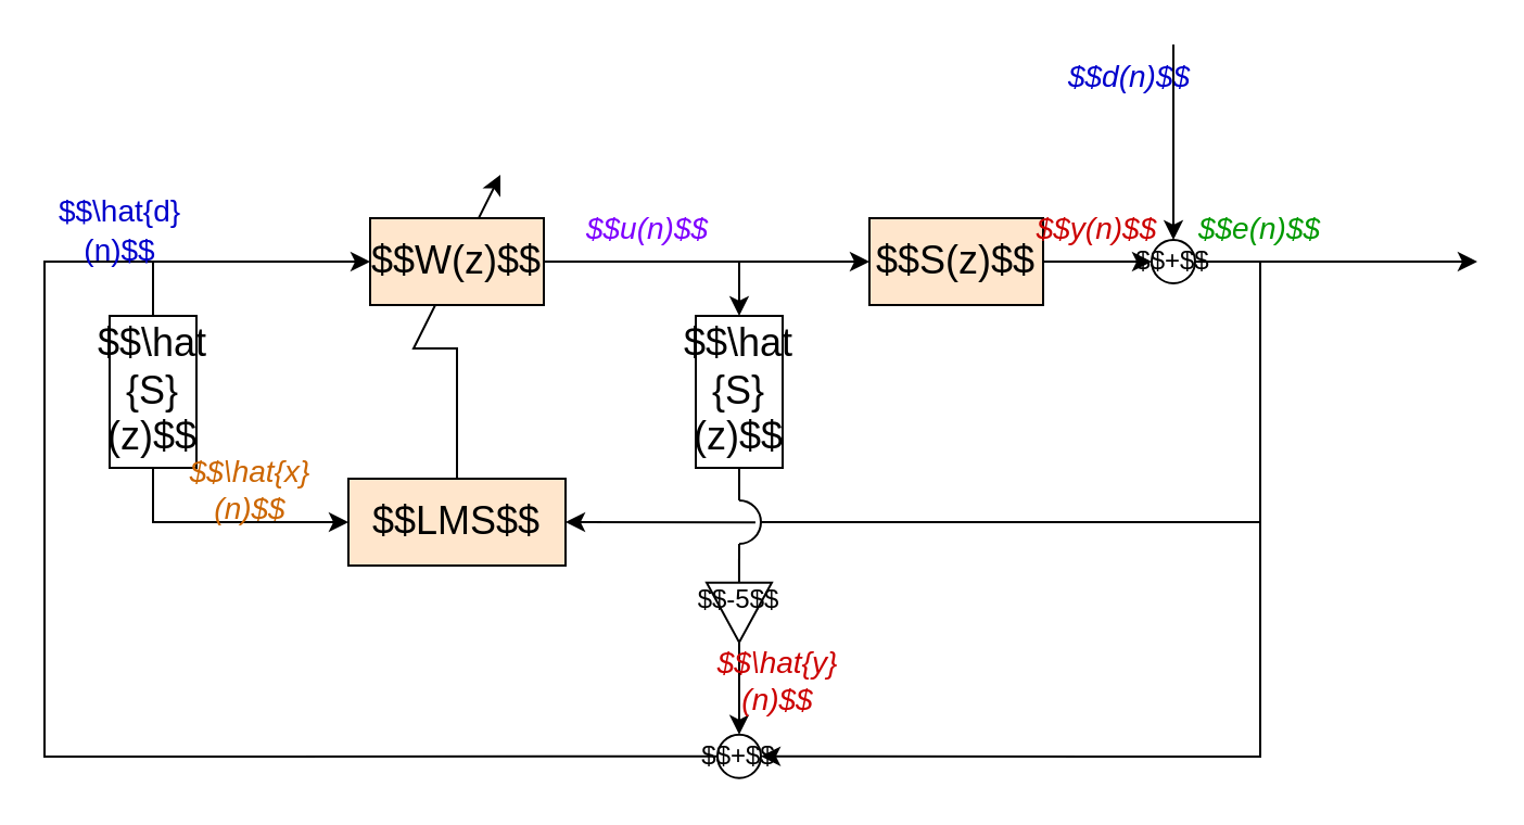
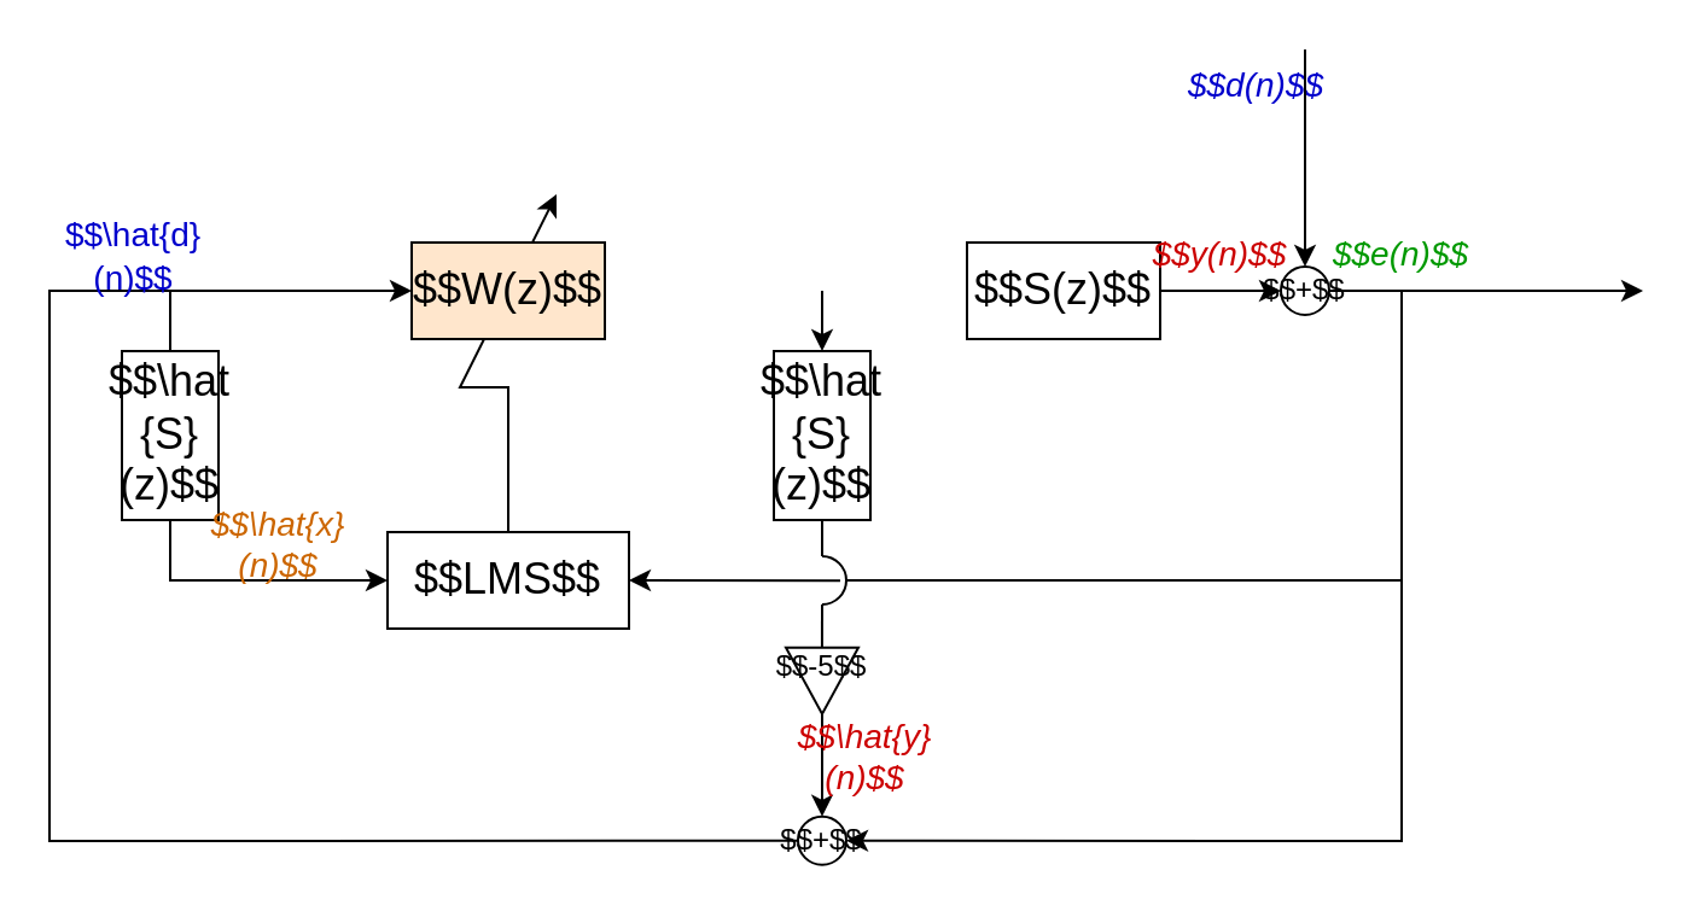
  <mxCell id="0" />
  <mxCell id="1" parent="0" />
  <mxCell id="2" value="" style="endArrow=none;html=1;rounded=0;exitX=0.498;exitY=0.138;exitDx=0;exitDy=0;exitPerimeter=0;" parent="1" source="28" edge="1"><mxGeometry width="50" height="50" relative="1" as="geometry"><mxPoint x="340" y="270" as="sourcePoint" /><mxPoint x="340" y="250" as="targetPoint" /></mxGeometry></mxCell>
- <mxCell id="3" style="edgeStyle=orthogonalEdgeStyle;rounded=0;orthogonalLoop=1;jettySize=auto;html=1;" parent="1" source="9" target="7" edge="1"><mxGeometry relative="1" as="geometry" /></mxCell>
- <mxCell id="4" value="&lt;font style=&quot;font-size: 18px;&quot;&gt;$$LMS$$&lt;/font&gt;" style="rounded=0;whiteSpace=wrap;html=1;fillColor=#ffe6cc;" parent="1" vertex="1"><mxGeometry x="160" y="220" width="100" height="40" as="geometry" /></mxCell>
+ <mxCell id="4" value="&lt;font style=&quot;font-size: 18px;&quot;&gt;$$LMS$$&lt;/font&gt;" style="rounded=0;whiteSpace=wrap;html=1;" parent="1" vertex="1"><mxGeometry x="160" y="220" width="100" height="40" as="geometry" /></mxCell>
  <mxCell id="5" value="" style="endArrow=classic;html=1;rounded=0;entryX=0;entryY=0.5;entryDx=0;entryDy=0;" parent="1" target="4" edge="1"><mxGeometry width="50" height="50" relative="1" as="geometry"><mxPoint x="70" y="120" as="sourcePoint" /><mxPoint x="150" y="180" as="targetPoint" /><Array as="points"><mxPoint x="70" y="210" /><mxPoint x="70" y="240" /></Array></mxGeometry></mxCell>
  <mxCell id="6" style="edgeStyle=orthogonalEdgeStyle;rounded=0;orthogonalLoop=1;jettySize=auto;html=1;entryX=0;entryY=0.5;entryDx=0;entryDy=0;" parent="1" source="7" target="31" edge="1"><mxGeometry relative="1" as="geometry" /></mxCell>
- <mxCell id="7" value="&lt;font style=&quot;font-size: 18px;&quot;&gt;$$S(z)$$&lt;/font&gt;" style="rounded=0;whiteSpace=wrap;html=1;fillColor=#ffe6cc;" parent="1" vertex="1"><mxGeometry x="400" y="100" width="80" height="40" as="geometry" /></mxCell>
+ <mxCell id="7" value="&lt;font style=&quot;font-size: 18px;&quot;&gt;$$S(z)$$&lt;/font&gt;" style="rounded=0;whiteSpace=wrap;html=1;" parent="1" vertex="1"><mxGeometry x="400" y="100" width="80" height="40" as="geometry" /></mxCell>
  <mxCell id="8" value="" style="endArrow=classic;html=1;rounded=0;exitX=0.5;exitY=0;exitDx=0;exitDy=0;" parent="1" source="4" edge="1"><mxGeometry width="50" height="50" relative="1" as="geometry"><mxPoint x="200" y="200" as="sourcePoint" /><mxPoint x="230" y="80" as="targetPoint" /><Array as="points"><mxPoint x="210" y="160" /><mxPoint x="190" y="160" /></Array></mxGeometry></mxCell>
  <mxCell id="9" value="&lt;font style=&quot;font-size: 18px;&quot;&gt;$$W(z)$$&lt;/font&gt;" style="rounded=0;whiteSpace=wrap;html=1;fillColor=#ffe6cc;" parent="1" vertex="1"><mxGeometry x="170" y="100" width="80" height="40" as="geometry" /></mxCell>
  <mxCell id="10" value="&lt;font size=&quot;1&quot; color=&quot;#0000cc&quot;&gt;&lt;i style=&quot;font-size: 14px;&quot;&gt;$$d(n)$$&lt;/i&gt;&lt;/font&gt;" style="text;html=1;strokeColor=none;fillColor=none;align=center;verticalAlign=middle;whiteSpace=wrap;rounded=0;" parent="1" vertex="1"><mxGeometry x="490" y="20" width="60" height="30" as="geometry" /></mxCell>
  <mxCell id="11" value="&lt;font size=&quot;1&quot; color=&quot;#cc0000&quot;&gt;&lt;i style=&quot;font-size: 14px;&quot;&gt;$$y(n)$$&lt;/i&gt;&lt;/font&gt;" style="text;html=1;strokeColor=none;fillColor=none;align=center;verticalAlign=middle;whiteSpace=wrap;rounded=0;" parent="1" vertex="1"><mxGeometry x="475" y="90" width="60" height="30" as="geometry" /></mxCell>
  <mxCell id="12" value="&lt;font size=&quot;1&quot; color=&quot;#009900&quot;&gt;&lt;i style=&quot;font-size: 14px;&quot;&gt;$$e(n)$$&lt;/i&gt;&lt;/font&gt;" style="text;html=1;strokeColor=none;fillColor=none;align=center;verticalAlign=middle;whiteSpace=wrap;rounded=0;" parent="1" vertex="1"><mxGeometry x="550" y="90" width="60" height="30" as="geometry" /></mxCell>
- <mxCell id="13" value="&lt;font size=&quot;1&quot; color=&quot;#7f00ff&quot;&gt;&lt;i style=&quot;font-size: 14px;&quot;&gt;$$u(n)$$&lt;/i&gt;&lt;/font&gt;" style="text;html=1;strokeColor=none;fillColor=none;align=center;verticalAlign=middle;whiteSpace=wrap;rounded=0;" parent="1" vertex="1"><mxGeometry x="267.5" y="90" width="60" height="30" as="geometry" /></mxCell>
  <mxCell id="14" value="&lt;font style=&quot;font-size: 18px;&quot;&gt;$$\hat {S}(z)$$&lt;/font&gt;" style="rounded=0;whiteSpace=wrap;html=1;" parent="1" vertex="1"><mxGeometry x="50" y="145" width="40" height="70" as="geometry" /></mxCell>
  <mxCell id="15" value="&lt;font size=&quot;1&quot; color=&quot;#cc6600&quot;&gt;&lt;i style=&quot;font-size: 14px;&quot;&gt;$$\hat{x}(n)$$&lt;/i&gt;&lt;/font&gt;" style="text;html=1;strokeColor=none;fillColor=none;align=center;verticalAlign=middle;whiteSpace=wrap;rounded=0;" parent="1" vertex="1"><mxGeometry x="85" y="210" width="60" height="30" as="geometry" /></mxCell>
  <mxCell id="16" value="&lt;font style=&quot;font-size: 18px;&quot;&gt;$$\hat {S}(z)$$&lt;/font&gt;" style="rounded=0;whiteSpace=wrap;html=1;" parent="1" vertex="1"><mxGeometry x="320" y="145" width="40" height="70" as="geometry" /></mxCell>
  <mxCell id="17" value="" style="endArrow=classic;html=1;rounded=0;" parent="1" source="18" edge="1"><mxGeometry width="50" height="50" relative="1" as="geometry"><mxPoint x="340" y="177.88" as="sourcePoint" /><mxPoint x="340" y="357.88" as="targetPoint" /></mxGeometry></mxCell>
  <mxCell id="18" value="$$+$$" style="ellipse;whiteSpace=wrap;html=1;aspect=fixed;" parent="1" vertex="1"><mxGeometry x="330" y="337.88" width="20" height="20" as="geometry" /></mxCell>
  <mxCell id="19" value="" style="endArrow=classic;html=1;rounded=0;entryX=0.5;entryY=0;entryDx=0;entryDy=0;" parent="1" target="16" edge="1"><mxGeometry width="50" height="50" relative="1" as="geometry"><mxPoint x="340" y="120" as="sourcePoint" /><mxPoint x="390" y="70" as="targetPoint" /></mxGeometry></mxCell>
  <mxCell id="20" value="" style="endArrow=classic;html=1;rounded=0;entryX=1;entryY=0.5;entryDx=0;entryDy=0;" parent="1" target="18" edge="1"><mxGeometry width="50" height="50" relative="1" as="geometry"><mxPoint x="580" y="120" as="sourcePoint" /><mxPoint x="590" y="180" as="targetPoint" /><Array as="points"><mxPoint x="580" y="348" /></Array></mxGeometry></mxCell>
  <mxCell id="21" value="" style="endArrow=classic;html=1;rounded=0;exitX=0;exitY=0.5;exitDx=0;exitDy=0;entryX=0;entryY=0.5;entryDx=0;entryDy=0;" parent="1" source="18" target="9" edge="1"><mxGeometry width="50" height="50" relative="1" as="geometry"><mxPoint x="140" y="320" as="sourcePoint" /><mxPoint x="70" y="120" as="targetPoint" /><Array as="points"><mxPoint x="20" y="348" /><mxPoint x="20" y="120" /></Array></mxGeometry></mxCell>
  <mxCell id="22" value="" style="verticalLabelPosition=bottom;verticalAlign=top;html=1;shape=mxgraph.basic.arc;startAngle=0.5;endAngle=0;rotation=-180;" parent="1" vertex="1"><mxGeometry x="330" y="230" width="20" height="20" as="geometry" /></mxCell>
  <mxCell id="23" value="" style="endArrow=classic;html=1;rounded=0;entryX=0.5;entryY=0;entryDx=0;entryDy=0;exitX=0.5;exitY=1;exitDx=0;exitDy=0;" parent="1" source="28" target="18" edge="1"><mxGeometry width="50" height="50" relative="1" as="geometry"><mxPoint x="340" y="322.88" as="sourcePoint" /><mxPoint x="390" y="257.88" as="targetPoint" /></mxGeometry></mxCell>
  <mxCell id="24" value="" style="endArrow=none;html=1;rounded=0;entryX=0.5;entryY=1;entryDx=0;entryDy=0;" parent="1" source="22" target="16" edge="1"><mxGeometry width="50" height="50" relative="1" as="geometry"><mxPoint x="290" y="270" as="sourcePoint" /><mxPoint x="340" y="220" as="targetPoint" /></mxGeometry></mxCell>
  <mxCell id="25" value="" style="endArrow=none;html=1;rounded=0;exitX=0;exitY=0.5;exitDx=0;exitDy=0;exitPerimeter=0;" parent="1" source="22" edge="1"><mxGeometry width="50" height="50" relative="1" as="geometry"><mxPoint x="360" y="240" as="sourcePoint" /><mxPoint x="580" y="240" as="targetPoint" /></mxGeometry></mxCell>
  <mxCell id="26" value="" style="endArrow=classic;html=1;rounded=0;exitX=0.126;exitY=0.496;exitDx=0;exitDy=0;exitPerimeter=0;entryX=1;entryY=0.5;entryDx=0;entryDy=0;" parent="1" source="22" target="4" edge="1"><mxGeometry width="50" height="50" relative="1" as="geometry"><mxPoint x="340" y="240" as="sourcePoint" /><mxPoint x="270" y="240" as="targetPoint" /></mxGeometry></mxCell>
  <mxCell id="27" value="" style="triangle;whiteSpace=wrap;html=1;rotation=90;" parent="1" vertex="1"><mxGeometry x="326.25" y="266.63" width="27.5" height="30" as="geometry" /></mxCell>
  <mxCell id="28" value="$$-5$$" style="text;html=1;strokeColor=none;fillColor=none;align=center;verticalAlign=middle;whiteSpace=wrap;rounded=0;" parent="1" vertex="1"><mxGeometry x="330" y="266.63" width="20" height="19.62" as="geometry" /></mxCell>
  <mxCell id="29" value="&lt;div style=&quot;font-size: 15px;&quot;&gt;&lt;font style=&quot;font-size: 14px;&quot; color=&quot;#0000cc&quot;&gt;$$\hat{d}(n)$$&lt;/font&gt;&lt;/div&gt;" style="text;html=1;strokeColor=none;fillColor=none;align=center;verticalAlign=middle;whiteSpace=wrap;rounded=0;" parent="1" vertex="1"><mxGeometry x="25" y="90" width="60" height="30" as="geometry" /></mxCell>
  <mxCell id="30" style="edgeStyle=orthogonalEdgeStyle;rounded=0;orthogonalLoop=1;jettySize=auto;html=1;" edge="1" parent="1" source="31"><mxGeometry relative="1" as="geometry"><mxPoint x="680" y="120" as="targetPoint" /></mxGeometry></mxCell>
  <mxCell id="31" value="$$+$$" style="ellipse;whiteSpace=wrap;html=1;aspect=fixed;" parent="1" vertex="1"><mxGeometry x="530" y="110" width="20" height="20" as="geometry" /></mxCell>
  <mxCell id="32" value="" style="endArrow=classic;html=1;rounded=0;entryX=0.5;entryY=0;entryDx=0;entryDy=0;" parent="1" target="31" edge="1"><mxGeometry width="50" height="50" relative="1" as="geometry"><mxPoint x="540" y="20" as="sourcePoint" /><mxPoint x="570" y="30" as="targetPoint" /></mxGeometry></mxCell>
  <mxCell id="33" value="&lt;font size=&quot;1&quot; color=&quot;#cc0000&quot;&gt;&lt;i style=&quot;font-size: 14px;&quot;&gt;$$\hat{y}(n)$$&lt;/i&gt;&lt;/font&gt;" style="text;html=1;strokeColor=none;fillColor=none;align=center;verticalAlign=middle;whiteSpace=wrap;rounded=0;" parent="1" vertex="1"><mxGeometry x="327.5" y="297.88" width="60" height="30" as="geometry" /></mxCell>
